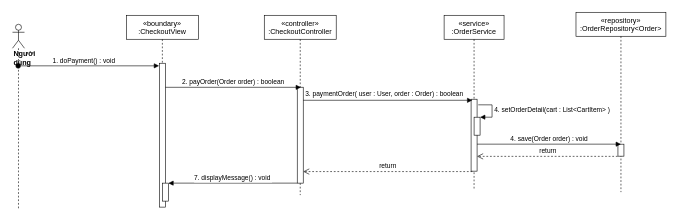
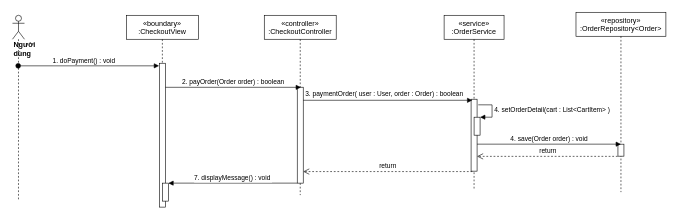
  <mxCell id="0" />
  <mxCell id="1" parent="0" />
  <mxCell id="2" value="«boundary»&#10;:CheckoutView" style="shape=umlLifeline;perimeter=lifelinePerimeter;container=1;collapsible=0;recursiveResize=0;rounded=0;shadow=0;strokeWidth=1;" parent="1" vertex="1"><mxGeometry x="210" y="25" width="120" height="320" as="geometry" /></mxCell>
  <mxCell id="3" value="" style="points=[];perimeter=orthogonalPerimeter;rounded=0;shadow=0;strokeWidth=1;" parent="2" vertex="1"><mxGeometry x="55" y="80" width="10" height="240" as="geometry" /></mxCell>
  <mxCell id="4" value="" style="html=1;points=[];perimeter=orthogonalPerimeter;" parent="2" vertex="1"><mxGeometry x="60" y="280" width="10" height="30" as="geometry" /></mxCell>
  <mxCell id="5" value="«controller»&#10;:CheckoutController" style="shape=umlLifeline;perimeter=lifelinePerimeter;container=1;collapsible=0;recursiveResize=0;rounded=0;shadow=0;strokeWidth=1;" parent="1" vertex="1"><mxGeometry x="440" y="25" width="120" height="300" as="geometry" /></mxCell>
  <mxCell id="6" value="" style="points=[];perimeter=orthogonalPerimeter;rounded=0;shadow=0;strokeWidth=1;" parent="5" vertex="1"><mxGeometry x="55" y="120" width="10" height="160" as="geometry" /></mxCell>
- <mxCell id="7" value="&lt;div&gt;&lt;b&gt;Người dùng&lt;/b&gt;&lt;/div&gt;" style="shape=umlLifeline;participant=umlActor;perimeter=lifelinePerimeter;whiteSpace=wrap;html=1;container=1;collapsible=0;recursiveResize=0;verticalAlign=top;spacingTop=36;outlineConnect=0;align=left;" parent="1" vertex="1"><mxGeometry x="20" y="40" width="20" height="310" as="geometry" /></mxCell>
+ <mxCell id="7" value="&lt;div&gt;&lt;b&gt;Người dùng&lt;/b&gt;&lt;/div&gt;" style="shape=umlLifeline;participant=umlActor;perimeter=lifelinePerimeter;whiteSpace=wrap;html=1;container=1;collapsible=0;recursiveResize=0;verticalAlign=top;spacingTop=36;outlineConnect=0;align=left;" parent="1" vertex="1"><mxGeometry x="20" y="25" width="20" height="310" as="geometry" /></mxCell>
  <mxCell id="8" value="1. doPayment() : void" style="verticalAlign=bottom;startArrow=oval;endArrow=block;startSize=8;shadow=0;strokeWidth=1;entryX=-0.05;entryY=0.018;entryDx=0;entryDy=0;entryPerimeter=0;" parent="1" source="7" target="3" edge="1"><mxGeometry x="-0.06" relative="1" as="geometry"><mxPoint x="20" y="115" as="sourcePoint" /><mxPoint as="offset" /></mxGeometry></mxCell>
  <mxCell id="9" value="«service»&#10;:OrderService" style="shape=umlLifeline;perimeter=lifelinePerimeter;container=1;collapsible=0;recursiveResize=0;rounded=0;shadow=0;strokeWidth=1;" parent="1" vertex="1"><mxGeometry x="740" y="25" width="100" height="290" as="geometry" /></mxCell>
  <mxCell id="10" value="" style="points=[];perimeter=orthogonalPerimeter;rounded=0;shadow=0;strokeWidth=1;" parent="9" vertex="1"><mxGeometry x="45" y="140" width="10" height="120" as="geometry" /></mxCell>
  <mxCell id="11" value="2. payOrder(Order order) : boolean" style="html=1;verticalAlign=bottom;endArrow=block;entryX=0.617;entryY=0.001;entryDx=0;entryDy=0;entryPerimeter=0;" parent="1" source="3" target="6" edge="1"><mxGeometry width="80" relative="1" as="geometry"><mxPoint x="240" y="193" as="sourcePoint" /><mxPoint x="420" y="155" as="targetPoint" /></mxGeometry></mxCell>
  <mxCell id="12" value="" style="html=1;verticalAlign=bottom;endArrow=block;entryX=0.2;entryY=0.015;entryDx=0;entryDy=0;entryPerimeter=0;" parent="1" source="6" target="10" edge="1"><mxGeometry width="80" relative="1" as="geometry"><mxPoint x="529" y="166.68" as="sourcePoint" /><mxPoint x="720" y="167" as="targetPoint" /></mxGeometry></mxCell>
  <mxCell id="13" value="3. paymentOrder( user : User, order : Order) : boolean" style="edgeLabel;html=1;align=center;verticalAlign=middle;resizable=0;points=[];" parent="12" vertex="1" connectable="0"><mxGeometry x="-0.077" y="4" relative="1" as="geometry"><mxPoint x="4" y="-7" as="offset" /></mxGeometry></mxCell>
  <mxCell id="14" value="«repository»&#10;:OrderRepository&lt;Order&gt;" style="shape=umlLifeline;perimeter=lifelinePerimeter;container=1;collapsible=0;recursiveResize=0;rounded=0;shadow=0;strokeWidth=1;" parent="1" vertex="1"><mxGeometry x="960" y="20" width="150" height="300" as="geometry" /></mxCell>
  <mxCell id="15" value="" style="points=[];perimeter=orthogonalPerimeter;rounded=0;shadow=0;strokeWidth=1;" parent="14" vertex="1"><mxGeometry x="70" y="220" width="10" height="20" as="geometry" /></mxCell>
  <mxCell id="16" value="return" style="html=1;verticalAlign=bottom;endArrow=open;dashed=1;endSize=8;exitX=0.2;exitY=1.006;exitDx=0;exitDy=0;exitPerimeter=0;" parent="1" source="10" target="6" edge="1"><mxGeometry relative="1" as="geometry"><mxPoint x="765" y="206.015" as="sourcePoint" /><mxPoint x="530" y="206.015" as="targetPoint" /></mxGeometry></mxCell>
  <mxCell id="17" value="4. save(Order order) : void" style="html=1;verticalAlign=bottom;endArrow=block;entryX=0.5;entryY=0;entryDx=0;entryDy=0;entryPerimeter=0;" parent="1" source="10" target="15" edge="1"><mxGeometry width="80" relative="1" as="geometry"><mxPoint x="785" y="195" as="sourcePoint" /><mxPoint x="950" y="195" as="targetPoint" /></mxGeometry></mxCell>
  <mxCell id="18" value="return" style="html=1;verticalAlign=bottom;endArrow=open;dashed=1;endSize=8;exitX=-0.05;exitY=1.017;exitDx=0;exitDy=0;exitPerimeter=0;" parent="1" source="15" target="10" edge="1"><mxGeometry relative="1" as="geometry"><mxPoint x="860" y="195" as="sourcePoint" /><mxPoint x="780" y="195" as="targetPoint" /></mxGeometry></mxCell>
  <mxCell id="19" value="7. displayMessage() : void" style="verticalAlign=bottom;endArrow=block;shadow=0;strokeWidth=1;" parent="1" source="6" target="4" edge="1"><mxGeometry relative="1" as="geometry"><mxPoint x="470" y="264" as="sourcePoint" /><mxPoint x="260" y="264" as="targetPoint" /></mxGeometry></mxCell>
  <mxCell id="20" value="" style="html=1;points=[];perimeter=orthogonalPerimeter;" parent="1" vertex="1"><mxGeometry x="790" y="195" width="10" height="30" as="geometry" /></mxCell>
  <mxCell id="21" value="4. setOrderDetail(cart : List&amp;lt;CartItem&amp;gt; )" style="edgeStyle=orthogonalEdgeStyle;html=1;align=left;spacingLeft=2;endArrow=block;rounded=0;entryX=1;entryY=0;exitX=1.2;exitY=0.078;exitDx=0;exitDy=0;exitPerimeter=0;" parent="1" source="10" target="20" edge="1"><mxGeometry relative="1" as="geometry"><mxPoint x="760" y="175" as="sourcePoint" /><Array as="points"><mxPoint x="820" y="174" /><mxPoint x="820" y="195" /></Array></mxGeometry></mxCell>
